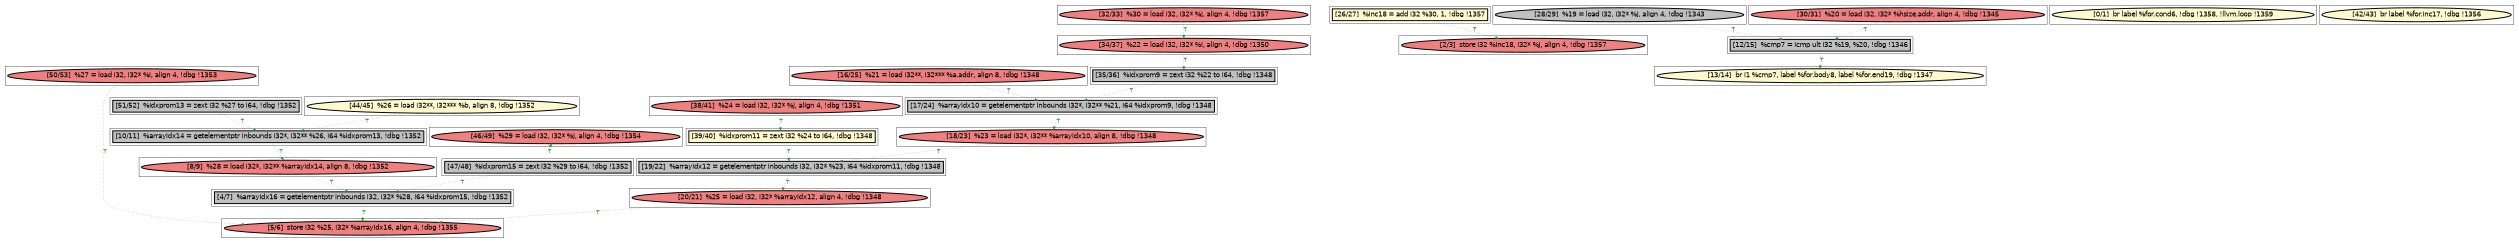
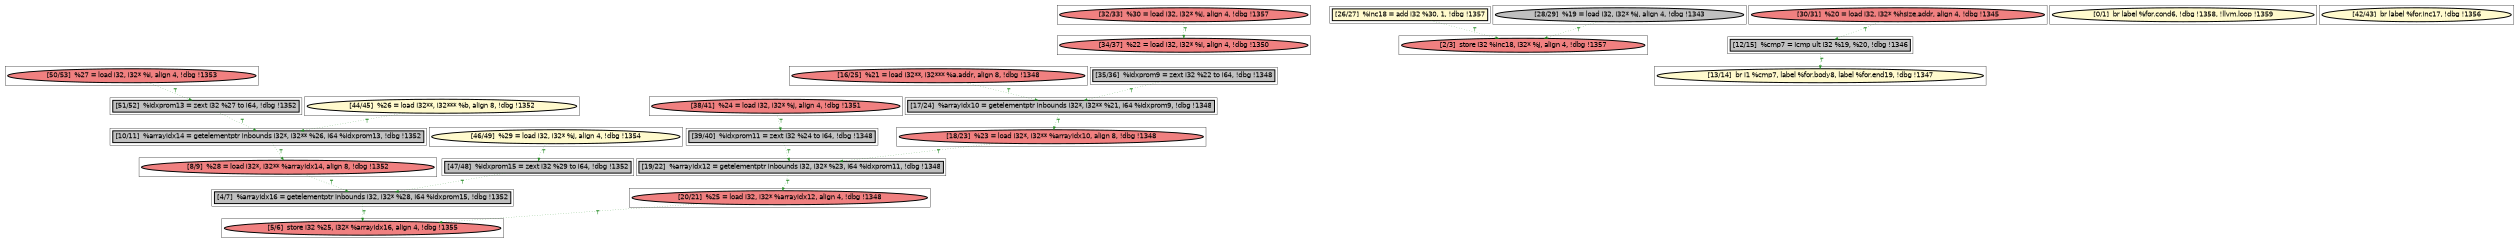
  digraph {
    fontname="DejaVu Sans"
    node [fillcolor=lightcoral fontname="DejaVu Sans" fontsize=20 penwidth=3.0 shape=ellipse style=filled]
    edge [color=forestgreen fontcolor=forestgreen fontname="DejaVu Sans" style=dotted]
    n1 [fillcolor=grey label="[17/24]  %arrayidx10 = getelementptr inbounds i32*, i32** %21, i64 %idxprom9, !dbg !1348" shape=rectangle]
    n2 [label="[16/25]  %21 = load i32**, i32*** %a.addr, align 8, !dbg !1348"]
    n3 [fillcolor=lemonchiffon label="[26/27]  %inc18 = add i32 %30, 1, !dbg !1357" shape=rectangle]
    n4 [label="[32/33]  %30 = load i32, i32* %j, align 4, !dbg !1357"]
    n5 [label="[30/31]  %20 = load i32, i32* %hsize.addr, align 4, !dbg !1345"]
-   n6 [fillcolor=lemonchiffon label="[39/40]  %idxprom11 = zext i32 %24 to i64, !dbg !1348" shape=rectangle]
+   n6 [fillcolor=grey label="[39/40]  %idxprom11 = zext i32 %24 to i64, !dbg !1348" shape=rectangle]
    n7 [label="[38/41]  %24 = load i32, i32* %j, align 4, !dbg !1351"]
    n8 [label="[34/37]  %22 = load i32, i32* %i, align 4, !dbg !1350"]
    n9 [fillcolor=grey label="[10/11]  %arrayidx14 = getelementptr inbounds i32*, i32** %26, i64 %idxprom13, !dbg !1352" shape=rectangle]
    n10 [label="[8/9]  %28 = load i32*, i32** %arrayidx14, align 8, !dbg !1352"]
    n11 [fillcolor=grey label="[4/7]  %arrayidx16 = getelementptr inbounds i32, i32* %28, i64 %idxprom15, !dbg !1352" shape=rectangle]
    n12 [label="[2/3]  store i32 %inc18, i32* %j, align 4, !dbg !1357"]
-   n13 [label="[46/49]  %29 = load i32, i32* %j, align 4, !dbg !1354"]
+   n13 [fillcolor=lemonchiffon label="[46/49]  %29 = load i32, i32* %j, align 4, !dbg !1354"]
    n14 [fillcolor=grey label="[12/15]  %cmp7 = icmp ult i32 %19, %20, !dbg !1346" shape=rectangle]
    n15 [label="[5/6]  store i32 %25, i32* %arrayidx16, align 4, !dbg !1355"]
    n16 [fillcolor=lemonchiffon label="[0/1]  br label %for.cond6, !dbg !1358, !llvm.loop !1359"]
    n17 [fillcolor=lemonchiffon label="[13/14]  br i1 %cmp7, label %for.body8, label %for.end19, !dbg !1347"]
    n18 [label="[20/21]  %25 = load i32, i32* %arrayidx12, align 4, !dbg !1348"]
    n19 [fillcolor=grey label="[47/48]  %idxprom15 = zext i32 %29 to i64, !dbg !1352" shape=rectangle]
    n20 [fillcolor=grey label="[28/29]  %19 = load i32, i32* %j, align 4, !dbg !1343"]
    n21 [fillcolor=grey label="[19/22]  %arrayidx12 = getelementptr inbounds i32, i32* %23, i64 %idxprom11, !dbg !1348" shape=rectangle]
    n22 [label="[18/23]  %23 = load i32*, i32** %arrayidx10, align 8, !dbg !1348"]
    n23 [fillcolor=grey label="[35/36]  %idxprom9 = zext i32 %22 to i64, !dbg !1348" shape=rectangle]
    n24 [fillcolor=lemonchiffon label="[42/43]  br label %for.inc17, !dbg !1356"]
    n25 [fillcolor=lemonchiffon label="[44/45]  %26 = load i32**, i32*** %b, align 8, !dbg !1352"]
    n26 [label="[50/53]  %27 = load i32, i32* %i, align 4, !dbg !1353"]
    n27 [fillcolor=grey label="[51/52]  %idxprom13 = zext i32 %27 to i64, !dbg !1352" shape=rectangle]
    subgraph cluster_1 {
      n1
    }
    subgraph cluster_2 {
      n2
    }
    subgraph cluster_3 {
      n3
    }
    subgraph cluster_4 {
      n4
    }
    subgraph cluster_5 {
      n5
    }
    subgraph cluster_6 {
      n6
    }
    subgraph cluster_7 {
      n7
    }
    subgraph cluster_8 {
      n8
    }
    subgraph cluster_9 {
      n9
    }
    subgraph cluster_10 {
      n10
    }
    subgraph cluster_11 {
      n11
    }
    subgraph cluster_12 {
      n12
    }
    subgraph cluster_13 {
      n13
    }
    subgraph cluster_14 {
      n14
    }
    subgraph cluster_15 {
      n15
    }
    subgraph cluster_16 {
      n16
    }
    subgraph cluster_17 {
      n17
    }
    subgraph cluster_18 {
      n18
    }
    subgraph cluster_19 {
      n19
    }
    subgraph cluster_20 {
      n20
    }
    subgraph cluster_21 {
      n21
    }
    subgraph cluster_22 {
      n22
    }
    subgraph cluster_23 {
      n23
    }
    subgraph cluster_24 {
      n24
    }
    subgraph cluster_25 {
      n25
    }
    subgraph cluster_26 {
      n26
    }
    subgraph cluster_27 {
      n27
    }
    n1 -> n22 [label=T]
    n2 -> n1 [label=T]
    n3 -> n12 [label=T]
    n4 -> n8 [label=T]
    n5 -> n14 [label=T]
    n6 -> n21 [label=T]
    n7 -> n6 [label=T]
-   n8 -> n23 [label=T]
    n9 -> n10 [label=T]
    n10 -> n11 [label=T]
    n11 -> n15 [label=T]
-   n19 -> n13 [label=T]
+   n13 -> n19 [label=T]
    n14 -> n17 [label=T]
    n18 -> n15 [label=T]
    n19 -> n11 [label=T]
-   n20 -> n14 [label=T]
+   n20 -> n12 [label=T]
    n21 -> n18 [label=T]
    n22 -> n21 [label=T]
    n23 -> n1 [label=T]
    n25 -> n9 [label=T]
-   n26 -> n15 [label=T]
+   n26 -> n27 [label=T]
    n27 -> n9 [label=T]
  }
